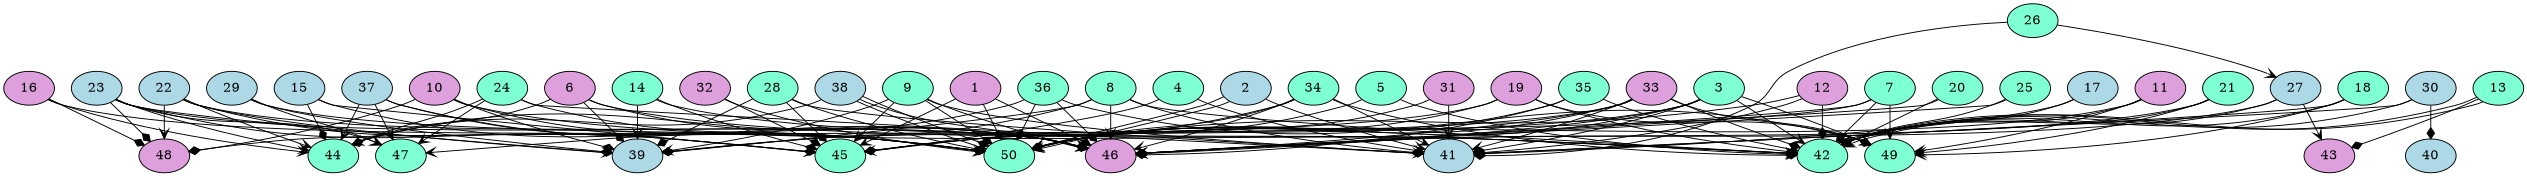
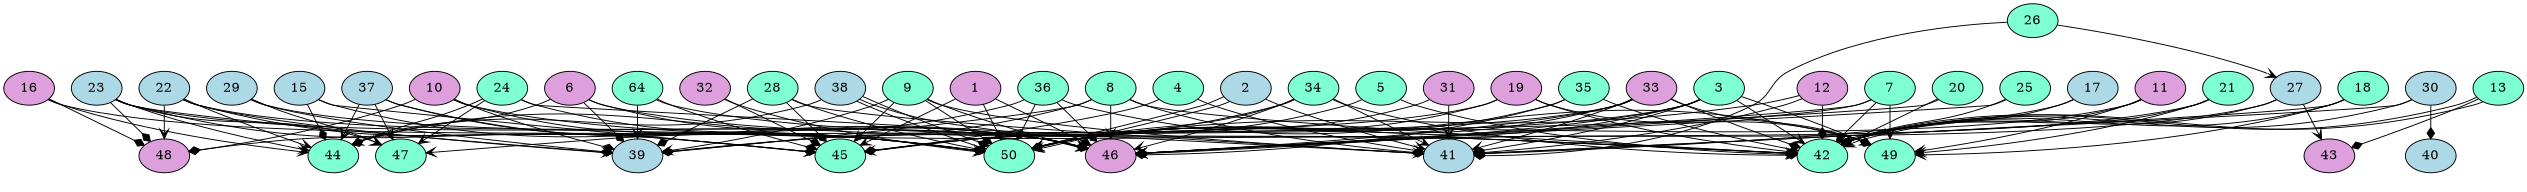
  digraph {
    node [alpha=0.05 fillcolor=aquamarine style=filled]
    edge [arrowhead=diamond]
    1 [alpha=0.18 expect_size=17647616 fillcolor=plum]
    45 [expect_size=45536256]
    46 [alpha=0.11 expect_size=25032704 fillcolor=plum]
    50 [alpha=0.04 expect_size=11131904]
    2 [alpha=0.12 expect_size=34908160 fillcolor=lightblue]
    41 [alpha=0.01 expect_size=6283264 fillcolor=lightblue]
    3 [expect_size=31601664]
    42 [alpha=0.18 expect_size=30227456]
    49 [alpha=0.16 expect_size=35901440]
    4 [alpha=0.02 expect_size=40933376]
    5 [alpha=0.12 expect_size=23917568]
    6 [alpha=0.03 expect_size=9711616 fillcolor=plum]
    39 [alpha=0.10 expect_size=19657728 fillcolor=lightblue]
    44 [alpha=0.14 expect_size=41646080]
    7 [alpha=0.02 expect_size=22139904]
    48 [alpha=0.10 expect_size=10532864 fillcolor=plum]
    8 [alpha=0.16 expect_size=20257792]
    47 [alpha=0.16 expect_size=26843136]
    9 [alpha=0.19 expect_size=25803776]
    10 [alpha=0.15 expect_size=18062336 fillcolor=plum]
    11 [alpha=0.09 expect_size=30040064 fillcolor=plum]
    12 [alpha=0.15 expect_size=26468352 fillcolor=plum]
    13 [expect_size=7781376]
    43 [alpha=0.14 expect_size=41167872 fillcolor=plum]
-   14 [alpha=0.08 expect_size=19118080]
+   14 [alpha=0.08 expect_size=19118080 label=64]
    15 [alpha=0.03 expect_size=24623104 fillcolor=lightblue]
    16 [expect_size=51949568 fillcolor=plum]
    17 [alpha=0.09 expect_size=11994112 fillcolor=lightblue]
    18 [expect_size=17855488]
    19 [alpha=0.09 expect_size=7797760 fillcolor=plum]
    20 [alpha=0.02 expect_size=52125696]
    21 [alpha=0.01 expect_size=39773184]
    22 [alpha=0.12 expect_size=13829120 fillcolor=lightblue]
    23 [alpha=0.15 expect_size=49730560 fillcolor=lightblue]
    24 [alpha=0.12 expect_size=14281728]
    25 [alpha=0.18 expect_size=33174528]
    26 [expect_size=39139328]
    27 [alpha=0.19 expect_size=51294208 fillcolor=lightblue]
    28 [alpha=0.00 expect_size=24502272]
    29 [alpha=0.10 expect_size=35526656 fillcolor=lightblue]
    30 [expect_size=9723904 fillcolor=lightblue]
    40 [alpha=0.08 expect_size=42483712 fillcolor=lightblue]
    31 [alpha=0.10 expect_size=15451136 fillcolor=plum]
    32 [expect_size=17926144 fillcolor=plum]
    33 [alpha=0.00 expect_size=46814208 fillcolor=plum]
    34 [alpha=0.02 expect_size=34104320]
    35 [alpha=0.11 expect_size=15486976]
    36 [alpha=0.01 expect_size=9636864]
    37 [alpha=0.13 expect_size=21022720 fillcolor=lightblue]
    38 [alpha=0.11 expect_size=19357696 fillcolor=lightblue]
    1 -> 45 [arrowhead=vee]
    1 -> 46
    1 -> 50
    2 -> 50 [arrowhead=vee]
    2 -> 50 [arrowhead=vee]
    2 -> 41 [arrowhead=vee]
    3 -> 45
    3 -> 46
    3 -> 50 [arrowhead=vee]
    3 -> 41
    3 -> 42 [arrowhead=vee]
    3 -> 49
    4 -> 45
    4 -> 41 [arrowhead=vee]
    5 -> 45 [arrowhead=vee]
    5 -> 42 [arrowhead=vee]
    6 -> 46 [arrowhead=vee]
    6 -> 42 [arrowhead=vee]
    6 -> 39
    6 -> 44
    7 -> 46
    7 -> 42
    7 -> 49 [arrowhead=vee]
    7 -> 48
    8 -> 46 [arrowhead=vee]
    8 -> 41
    8 -> 42 [arrowhead=vee]
    8 -> 39
    8 -> 47 [arrowhead=vee]
    9 -> 45 [arrowhead=vee]
    9 -> 46 [arrowhead=vee]
    9 -> 50
    9 -> 41
    9 -> 39 [arrowhead=vee]
    10 -> 50
    10 -> 42
    10 -> 39
    10 -> 48
    11 -> 50
    11 -> 42
    11 -> 49 [arrowhead=vee]
    12 -> 50
    12 -> 41
    12 -> 42
    13 -> 42 [arrowhead=vee]
    13 -> 42 [arrowhead=vee]
    13 -> 43
    14 -> 45
    14 -> 42 [arrowhead=vee]
    14 -> 39 [arrowhead=vee]
    15 -> 45 [arrowhead=vee]
    15 -> 50
    15 -> 44
    16 -> 50 [arrowhead=vee]
    16 -> 44 [arrowhead=vee]
    16 -> 48
    17 -> 41
    17 -> 42
    18 -> 41
    18 -> 42
    18 -> 49 [arrowhead=vee]
    19 -> 50 [arrowhead=vee]
    19 -> 42
    19 -> 49 [arrowhead=vee]
    19 -> 39
    20 -> 46 [arrowhead=vee]
    20 -> 42 [arrowhead=vee]
    21 -> 46 [arrowhead=vee]
    21 -> 42 [arrowhead=vee]
    21 -> 49 [arrowhead=vee]
    22 -> 45 [arrowhead=vee]
    22 -> 46
    22 -> 39 [arrowhead=vee]
    22 -> 44 [arrowhead=vee]
    22 -> 48 [arrowhead=vee]
    23 -> 45
    23 -> 46 [arrowhead=vee]
    23 -> 39
    23 -> 44 [arrowhead=vee]
    23 -> 48
    23 -> 47 [arrowhead=vee]
    24 -> 46 [arrowhead=vee]
    24 -> 41 [arrowhead=vee]
    24 -> 44
    24 -> 47 [arrowhead=vee]
    25 -> 46 [arrowhead=vee]
    25 -> 42 [arrowhead=vee]
    26 -> 41
    26 -> 27 [arrowhead=vee]
    27 -> 46
    27 -> 42
    27 -> 43 [arrowhead=vee]
    28 -> 45
    28 -> 50
    28 -> 41
    28 -> 39
    29 -> 50
    29 -> 39
    29 -> 47 [arrowhead=vee]
    30 -> 41
    30 -> 42
    30 -> 40
    31 -> 50 [arrowhead=vee]
    31 -> 41 [arrowhead=vee]
    32 -> 45
    32 -> 50 [arrowhead=vee]
    33 -> 45
    33 -> 46 [arrowhead=vee]
    33 -> 50
    33 -> 41 [arrowhead=vee]
    33 -> 42
    33 -> 49
    34 -> 46 [arrowhead=vee]
    34 -> 50 [arrowhead=vee]
    34 -> 41 [arrowhead=vee]
    34 -> 42
    34 -> 39
    35 -> 46
    35 -> 50
    35 -> 42 [arrowhead=vee]
    36 -> 46
    36 -> 50
    36 -> 49 [arrowhead=vee]
    36 -> 44 [arrowhead=vee]
    37 -> 46
    37 -> 50
    37 -> 44 [arrowhead=vee]
    37 -> 47 [arrowhead=vee]
    38 -> 46
    38 -> 50 [arrowhead=vee]
    38 -> 50
    38 -> 44 [arrowhead=vee]
  }
